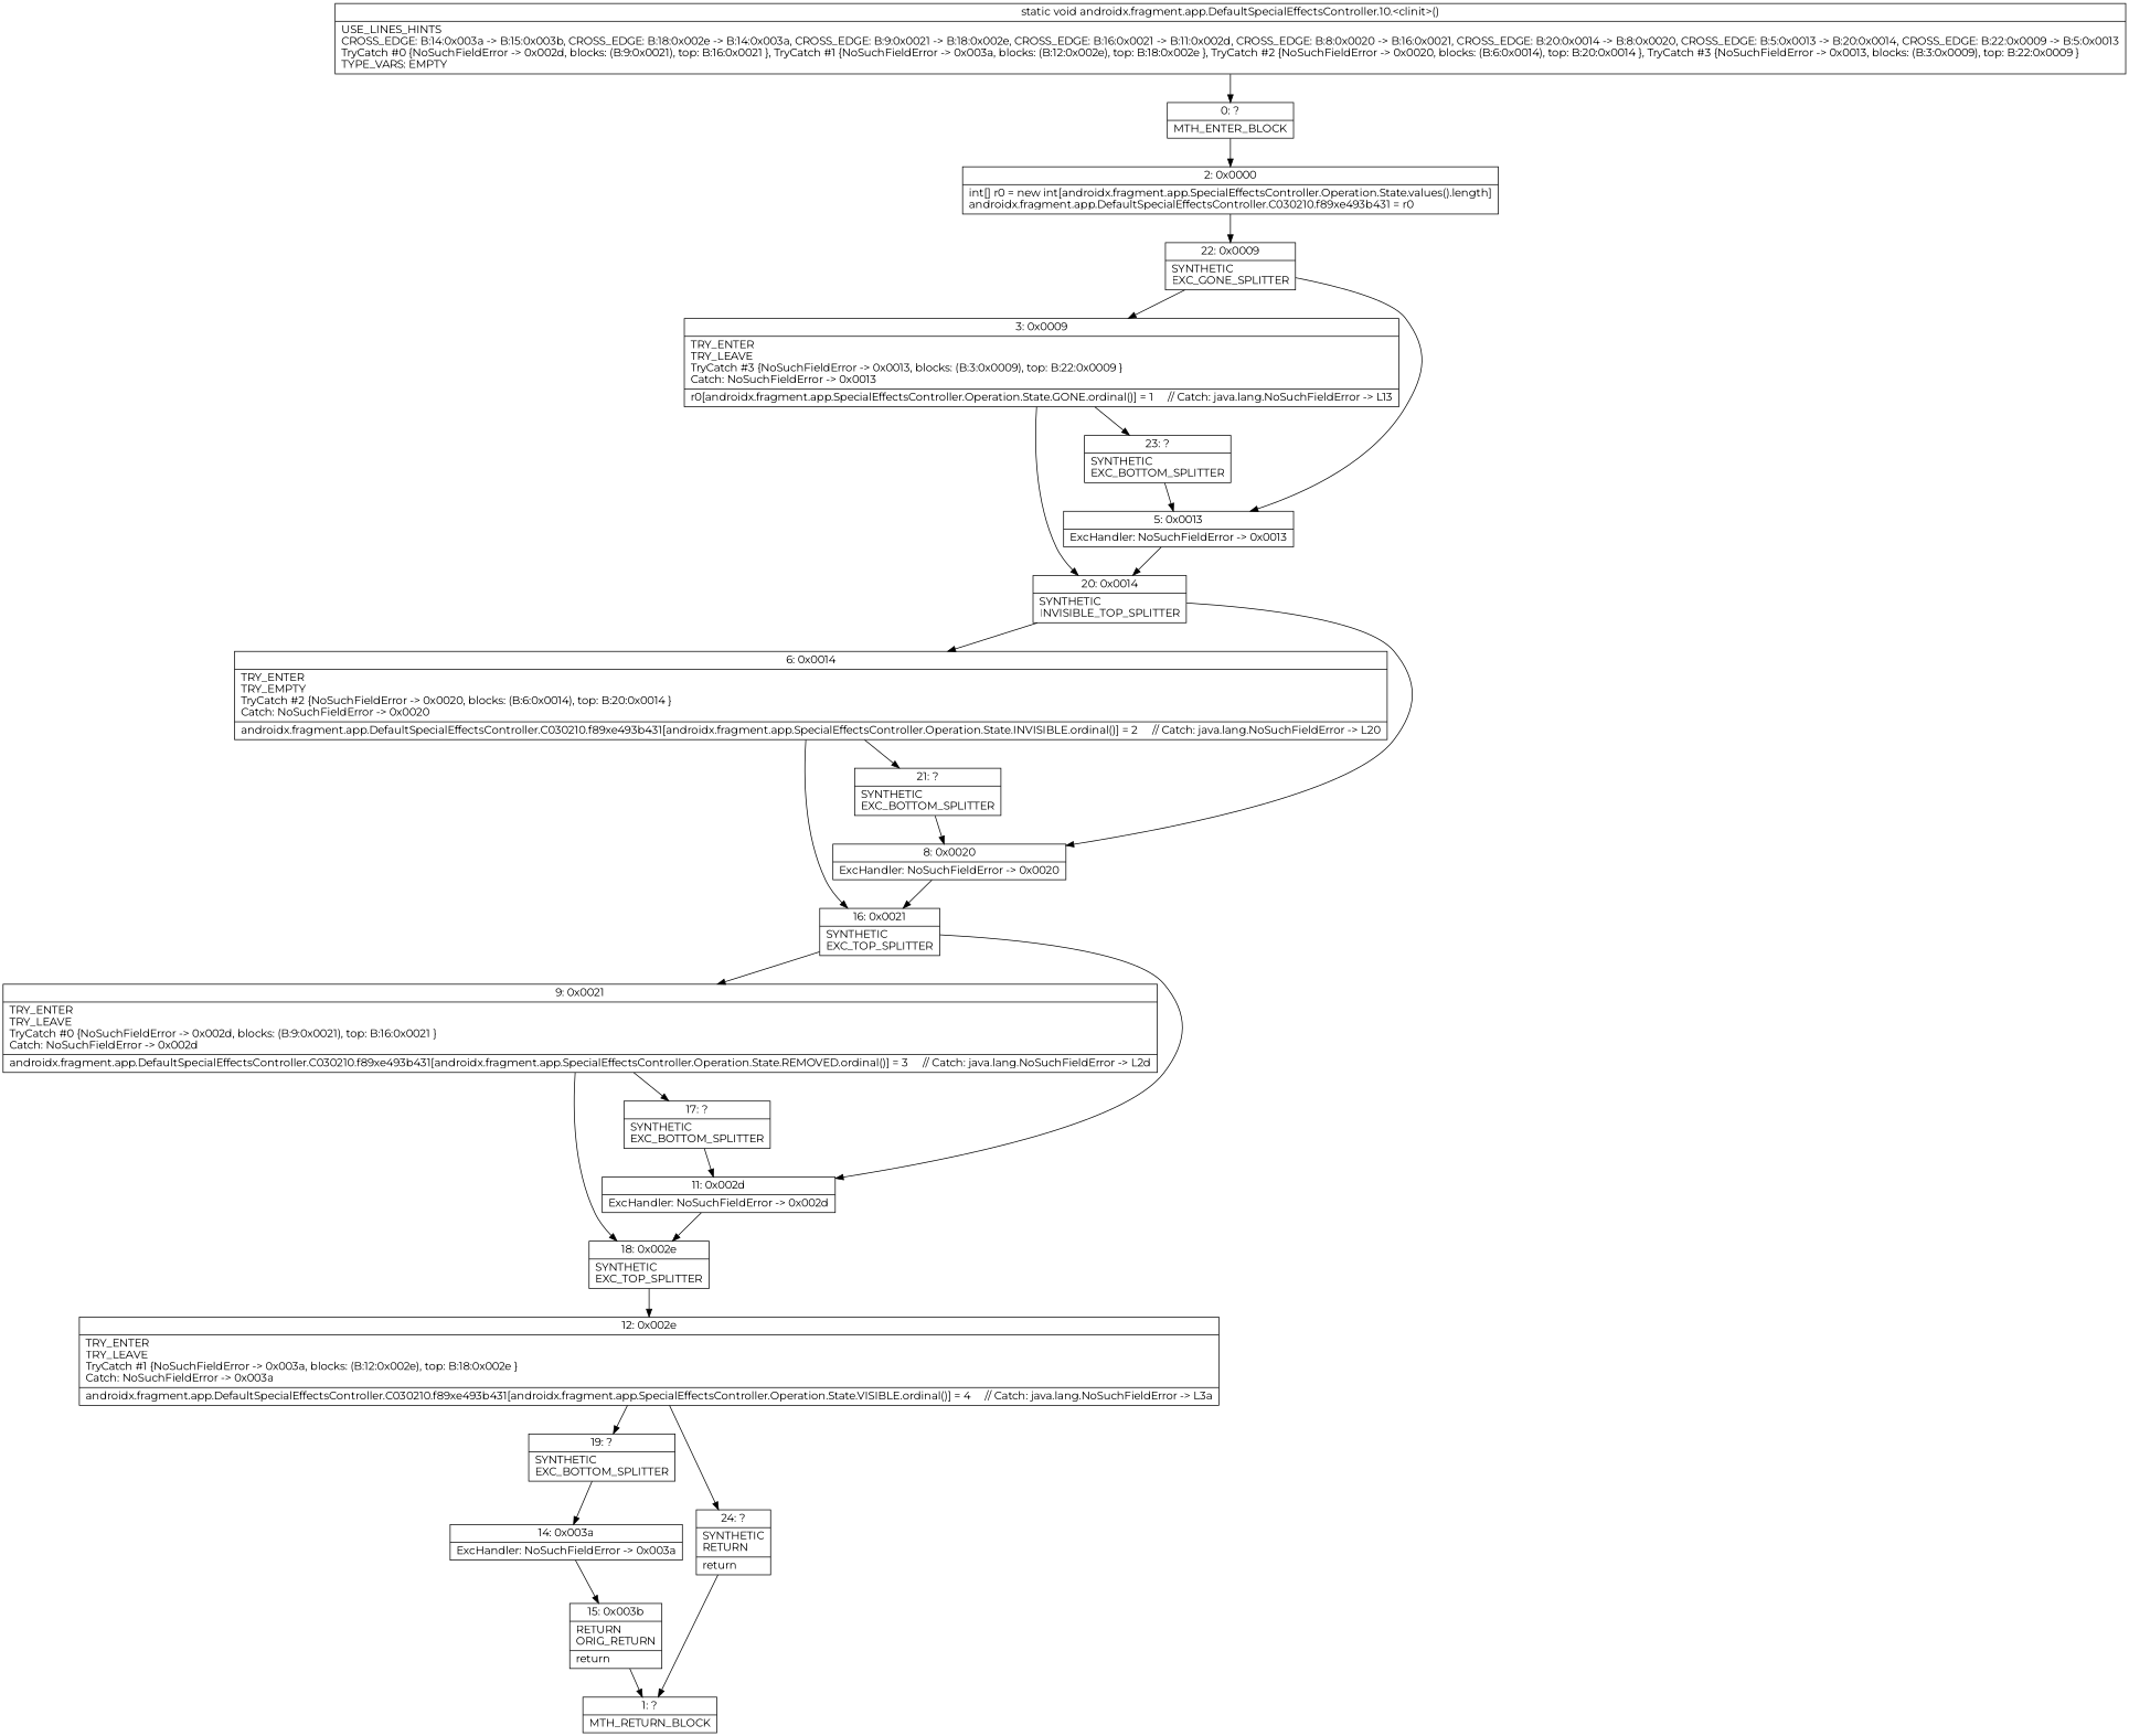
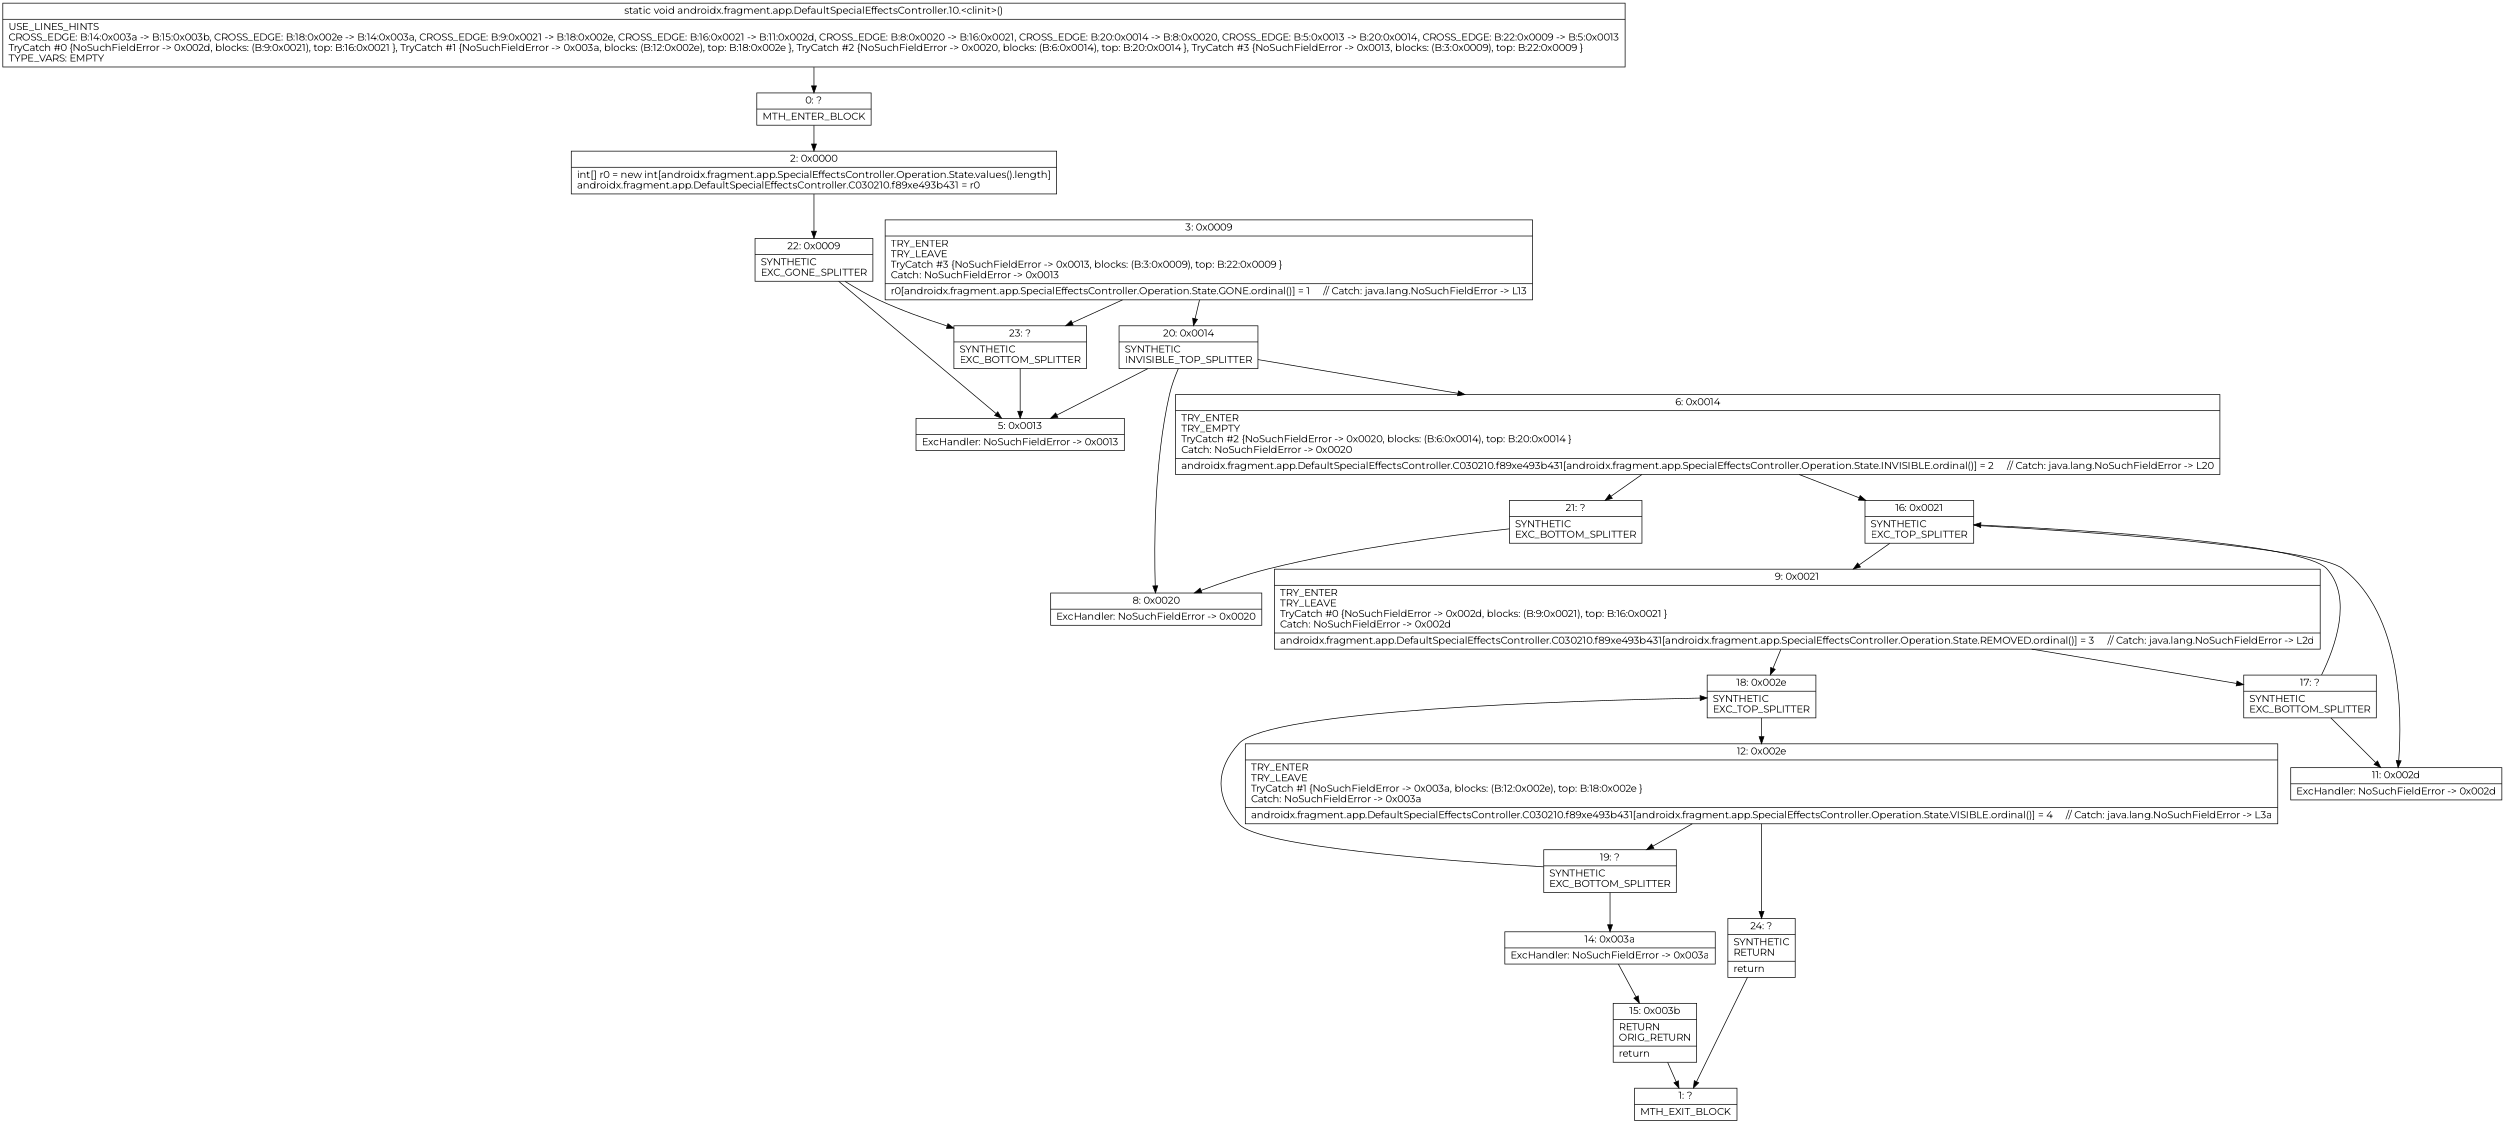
  digraph {
    fontname=Montserrat
    node [fontname=Montserrat shape=record]
    edge [fontname=Montserrat]
    n1 [label="{0\:\ ?|MTH_ENTER_BLOCK\l}"]
    n2 [label="{2\:\ 0x0000|int[] r0 = new int[androidx.fragment.app.SpecialEffectsController.Operation.State.values().length]\landroidx.fragment.app.DefaultSpecialEffectsController.C030210.f89xe493b431 = r0\l}"]
    n3 [label="{22\:\ 0x0009|SYNTHETIC\lEXC_GONE_SPLITTER\l}"]
    n4 [label="{3\:\ 0x0009|TRY_ENTER\lTRY_LEAVE\lTryCatch #3 \{NoSuchFieldError \-\> 0x0013, blocks: (B:3:0x0009), top: B:22:0x0009 \}\lCatch: NoSuchFieldError \-\> 0x0013\l|r0[androidx.fragment.app.SpecialEffectsController.Operation.State.GONE.ordinal()] = 1     \/\/ Catch: java.lang.NoSuchFieldError \-\> L13\l}"]
    n5 [label="{5\:\ 0x0013|ExcHandler: NoSuchFieldError \-\> 0x0013\l}"]
    n6 [label="{20\:\ 0x0014|SYNTHETIC\lINVISIBLE_TOP_SPLITTER\l}"]
    n7 [label="{23\:\ ?|SYNTHETIC\lEXC_BOTTOM_SPLITTER\l}"]
    n8 [label="{6\:\ 0x0014|TRY_ENTER\lTRY_EMPTY\lTryCatch #2 \{NoSuchFieldError \-\> 0x0020, blocks: (B:6:0x0014), top: B:20:0x0014 \}\lCatch: NoSuchFieldError \-\> 0x0020\l|androidx.fragment.app.DefaultSpecialEffectsController.C030210.f89xe493b431[androidx.fragment.app.SpecialEffectsController.Operation.State.INVISIBLE.ordinal()] = 2     \/\/ Catch: java.lang.NoSuchFieldError \-\> L20\l}"]
    n9 [label="{8\:\ 0x0020|ExcHandler: NoSuchFieldError \-\> 0x0020\l}"]
    n10 [label="{16\:\ 0x0021|SYNTHETIC\lEXC_TOP_SPLITTER\l}"]
    n11 [label="{21\:\ ?|SYNTHETIC\lEXC_BOTTOM_SPLITTER\l}"]
    n12 [label="{9\:\ 0x0021|TRY_ENTER\lTRY_LEAVE\lTryCatch #0 \{NoSuchFieldError \-\> 0x002d, blocks: (B:9:0x0021), top: B:16:0x0021 \}\lCatch: NoSuchFieldError \-\> 0x002d\l|androidx.fragment.app.DefaultSpecialEffectsController.C030210.f89xe493b431[androidx.fragment.app.SpecialEffectsController.Operation.State.REMOVED.ordinal()] = 3     \/\/ Catch: java.lang.NoSuchFieldError \-\> L2d\l}"]
    n13 [label="{11\:\ 0x002d|ExcHandler: NoSuchFieldError \-\> 0x002d\l}"]
    n14 [label="{17\:\ ?|SYNTHETIC\lEXC_BOTTOM_SPLITTER\l}"]
    n15 [label="{18\:\ 0x002e|SYNTHETIC\lEXC_TOP_SPLITTER\l}"]
    n16 [label="{12\:\ 0x002e|TRY_ENTER\lTRY_LEAVE\lTryCatch #1 \{NoSuchFieldError \-\> 0x003a, blocks: (B:12:0x002e), top: B:18:0x002e \}\lCatch: NoSuchFieldError \-\> 0x003a\l|androidx.fragment.app.DefaultSpecialEffectsController.C030210.f89xe493b431[androidx.fragment.app.SpecialEffectsController.Operation.State.VISIBLE.ordinal()] = 4     \/\/ Catch: java.lang.NoSuchFieldError \-\> L3a\l}"]
    n17 [label="{19\:\ ?|SYNTHETIC\lEXC_BOTTOM_SPLITTER\l}"]
    n18 [label="{24\:\ ?|SYNTHETIC\lRETURN\l|return\l}"]
    n19 [label="{14\:\ 0x003a|ExcHandler: NoSuchFieldError \-\> 0x003a\l}"]
    n20 [label="{15\:\ 0x003b|RETURN\lORIG_RETURN\l|return\l}"]
-   n21 [label="{1\:\ ?|MTH_RETURN_BLOCK\l}"]
+   n21 [label="{1\:\ ?|MTH_EXIT_BLOCK\l}"]
    n22 [label="{static void androidx.fragment.app.DefaultSpecialEffectsController.10.\<clinit\>()  | USE_LINES_HINTS\lCROSS_EDGE: B:14:0x003a \-\> B:15:0x003b, CROSS_EDGE: B:18:0x002e \-\> B:14:0x003a, CROSS_EDGE: B:9:0x0021 \-\> B:18:0x002e, CROSS_EDGE: B:16:0x0021 \-\> B:11:0x002d, CROSS_EDGE: B:8:0x0020 \-\> B:16:0x0021, CROSS_EDGE: B:20:0x0014 \-\> B:8:0x0020, CROSS_EDGE: B:5:0x0013 \-\> B:20:0x0014, CROSS_EDGE: B:22:0x0009 \-\> B:5:0x0013\lTryCatch #0 \{NoSuchFieldError \-\> 0x002d, blocks: (B:9:0x0021), top: B:16:0x0021 \}, TryCatch #1 \{NoSuchFieldError \-\> 0x003a, blocks: (B:12:0x002e), top: B:18:0x002e \}, TryCatch #2 \{NoSuchFieldError \-\> 0x0020, blocks: (B:6:0x0014), top: B:20:0x0014 \}, TryCatch #3 \{NoSuchFieldError \-\> 0x0013, blocks: (B:3:0x0009), top: B:22:0x0009 \}\lTYPE_VARS: EMPTY\l}"]
    n1 -> n2
    n2 -> n3
-   n3 -> n4
+   n3 -> n7
    n3 -> n5
    n4 -> n6
    n4 -> n7
-   n5 -> n6
+   n6 -> n5
    n6 -> n8
    n6 -> n9
    n7 -> n5
    n8 -> n10
    n8 -> n11
-   n9 -> n10
+   n14 -> n10
    n10 -> n12
    n10 -> n13
    n11 -> n9
    n12 -> n14
    n12 -> n15
-   n13 -> n15
+   n17 -> n15
    n14 -> n13
    n15 -> n16
    n16 -> n17
    n16 -> n18
    n17 -> n19
    n18 -> n21
    n19 -> n20
    n20 -> n21
    n22 -> n1
  }
